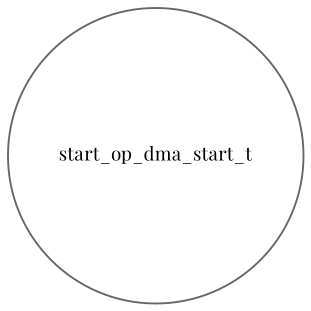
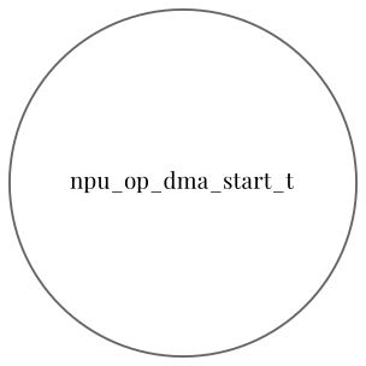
  digraph {
    rankdir=LR
    fontname="Playfair Display"
-   n1 [color=gray40 fillcolor=white fontname="Playfair Display" fontsize=10 height=0.2 label=start_op_dma_start_t shape=circle style=filled width=0.4]
+   n1 [color=gray40 fillcolor=white fontname="Playfair Display" fontsize=10 height=0.2 label=npu_op_dma_start_t shape=circle style=filled width=0.4]
  }
